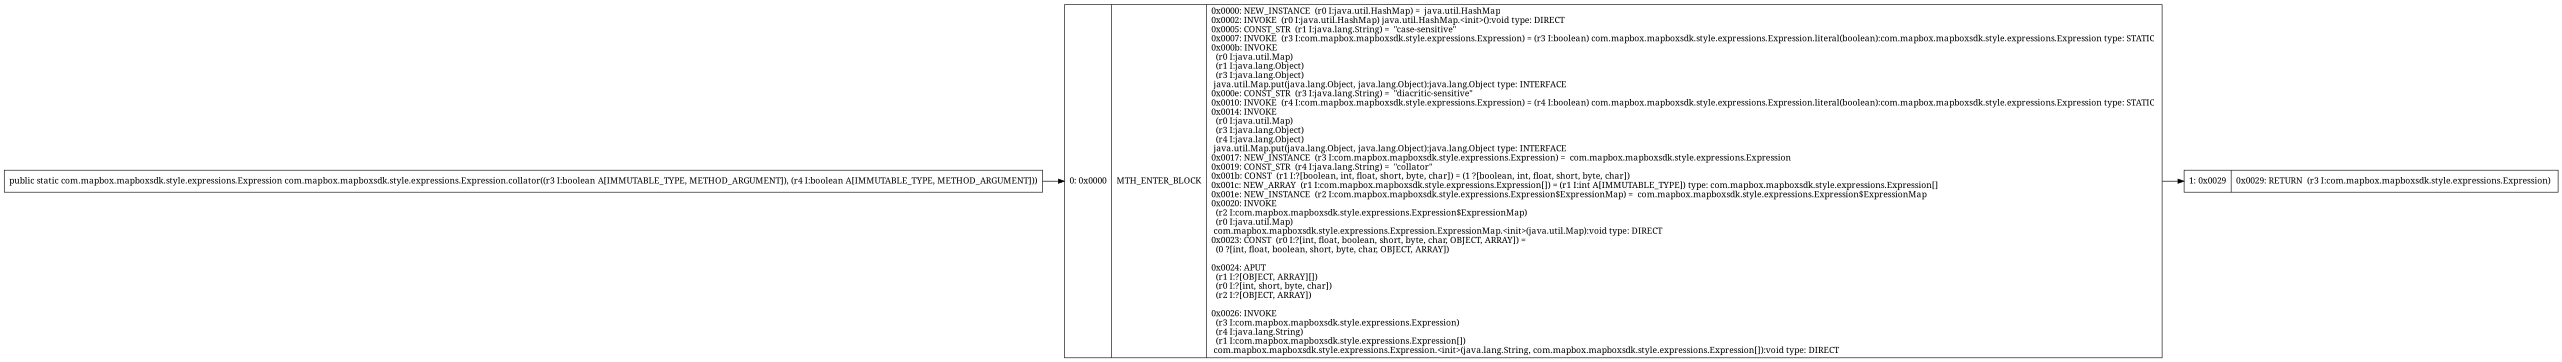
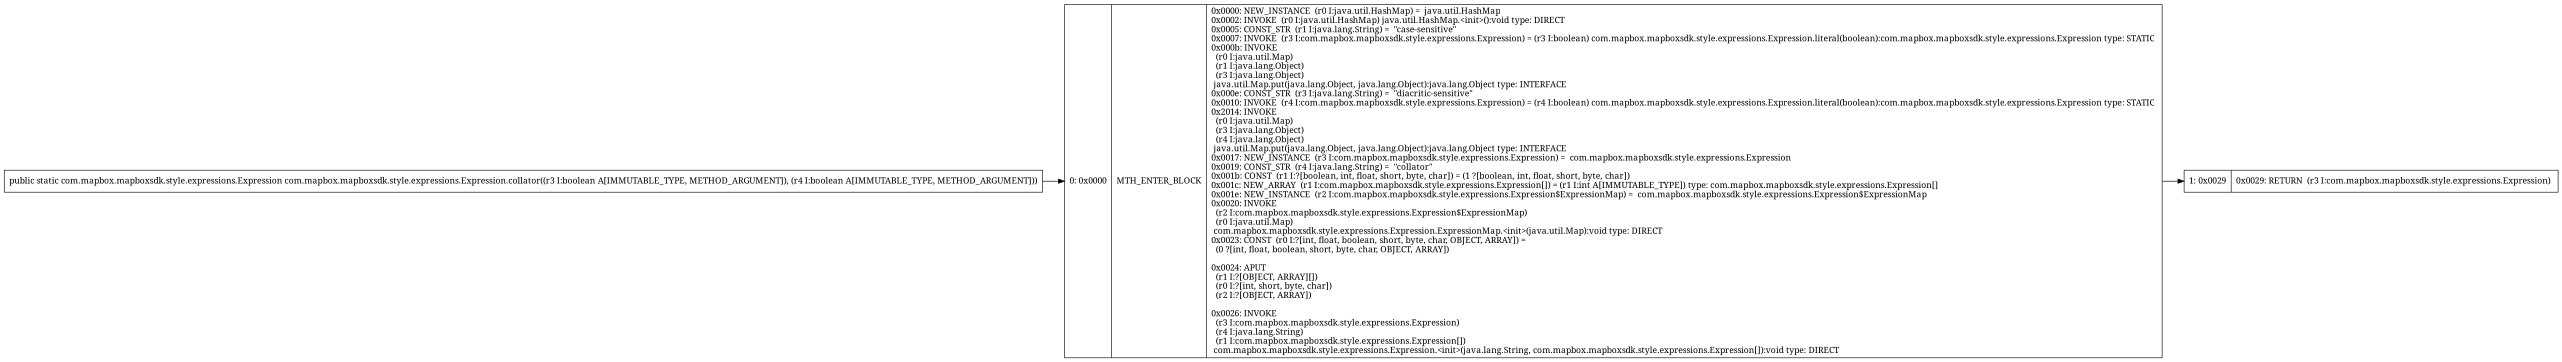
  digraph {
    rankdir=LR
    fontname="Noto Serif"
    node [shape=record fontname="Noto Serif"]
    edge [fontname="Noto Serif"]
-   n1 [label="{0\:\ 0x0000|MTH_ENTER_BLOCK\l|0x0000: NEW_INSTANCE  (r0 I:java.util.HashMap) =  java.util.HashMap \l0x0002: INVOKE  (r0 I:java.util.HashMap) java.util.HashMap.\<init\>():void type: DIRECT \l0x0005: CONST_STR  (r1 I:java.lang.String) =  \"case\-sensitive\" \l0x0007: INVOKE  (r3 I:com.mapbox.mapboxsdk.style.expressions.Expression) = (r3 I:boolean) com.mapbox.mapboxsdk.style.expressions.Expression.literal(boolean):com.mapbox.mapboxsdk.style.expressions.Expression type: STATIC \l0x000b: INVOKE  \l  (r0 I:java.util.Map)\l  (r1 I:java.lang.Object)\l  (r3 I:java.lang.Object)\l java.util.Map.put(java.lang.Object, java.lang.Object):java.lang.Object type: INTERFACE \l0x000e: CONST_STR  (r3 I:java.lang.String) =  \"diacritic\-sensitive\" \l0x0010: INVOKE  (r4 I:com.mapbox.mapboxsdk.style.expressions.Expression) = (r4 I:boolean) com.mapbox.mapboxsdk.style.expressions.Expression.literal(boolean):com.mapbox.mapboxsdk.style.expressions.Expression type: STATIC \l0x0014: INVOKE  \l  (r0 I:java.util.Map)\l  (r3 I:java.lang.Object)\l  (r4 I:java.lang.Object)\l java.util.Map.put(java.lang.Object, java.lang.Object):java.lang.Object type: INTERFACE \l0x0017: NEW_INSTANCE  (r3 I:com.mapbox.mapboxsdk.style.expressions.Expression) =  com.mapbox.mapboxsdk.style.expressions.Expression \l0x0019: CONST_STR  (r4 I:java.lang.String) =  \"collator\" \l0x001b: CONST  (r1 I:?[boolean, int, float, short, byte, char]) = (1 ?[boolean, int, float, short, byte, char]) \l0x001c: NEW_ARRAY  (r1 I:com.mapbox.mapboxsdk.style.expressions.Expression[]) = (r1 I:int A[IMMUTABLE_TYPE]) type: com.mapbox.mapboxsdk.style.expressions.Expression[] \l0x001e: NEW_INSTANCE  (r2 I:com.mapbox.mapboxsdk.style.expressions.Expression$ExpressionMap) =  com.mapbox.mapboxsdk.style.expressions.Expression$ExpressionMap \l0x0020: INVOKE  \l  (r2 I:com.mapbox.mapboxsdk.style.expressions.Expression$ExpressionMap)\l  (r0 I:java.util.Map)\l com.mapbox.mapboxsdk.style.expressions.Expression.ExpressionMap.\<init\>(java.util.Map):void type: DIRECT \l0x0023: CONST  (r0 I:?[int, float, boolean, short, byte, char, OBJECT, ARRAY]) = \l  (0 ?[int, float, boolean, short, byte, char, OBJECT, ARRAY])\l \l0x0024: APUT  \l  (r1 I:?[OBJECT, ARRAY][])\l  (r0 I:?[int, short, byte, char])\l  (r2 I:?[OBJECT, ARRAY])\l \l0x0026: INVOKE  \l  (r3 I:com.mapbox.mapboxsdk.style.expressions.Expression)\l  (r4 I:java.lang.String)\l  (r1 I:com.mapbox.mapboxsdk.style.expressions.Expression[])\l com.mapbox.mapboxsdk.style.expressions.Expression.\<init\>(java.lang.String, com.mapbox.mapboxsdk.style.expressions.Expression[]):void type: DIRECT \l}"]
+   n1 [label="{0\:\ 0x0000|MTH_ENTER_BLOCK\l|0x0000: NEW_INSTANCE  (r0 I:java.util.HashMap) =  java.util.HashMap \l0x0002: INVOKE  (r0 I:java.util.HashMap) java.util.HashMap.\<init\>():void type: DIRECT \l0x0005: CONST_STR  (r1 I:java.lang.String) =  \"case\-sensitive\" \l0x0007: INVOKE  (r3 I:com.mapbox.mapboxsdk.style.expressions.Expression) = (r3 I:boolean) com.mapbox.mapboxsdk.style.expressions.Expression.literal(boolean):com.mapbox.mapboxsdk.style.expressions.Expression type: STATIC \l0x000b: INVOKE  \l  (r0 I:java.util.Map)\l  (r1 I:java.lang.Object)\l  (r3 I:java.lang.Object)\l java.util.Map.put(java.lang.Object, java.lang.Object):java.lang.Object type: INTERFACE \l0x000e: CONST_STR  (r3 I:java.lang.String) =  \"diacritic\-sensitive\" \l0x0010: INVOKE  (r4 I:com.mapbox.mapboxsdk.style.expressions.Expression) = (r4 I:boolean) com.mapbox.mapboxsdk.style.expressions.Expression.literal(boolean):com.mapbox.mapboxsdk.style.expressions.Expression type: STATIC \l0x2014: INVOKE  \l  (r0 I:java.util.Map)\l  (r3 I:java.lang.Object)\l  (r4 I:java.lang.Object)\l java.util.Map.put(java.lang.Object, java.lang.Object):java.lang.Object type: INTERFACE \l0x0017: NEW_INSTANCE  (r3 I:com.mapbox.mapboxsdk.style.expressions.Expression) =  com.mapbox.mapboxsdk.style.expressions.Expression \l0x0019: CONST_STR  (r4 I:java.lang.String) =  \"collator\" \l0x001b: CONST  (r1 I:?[boolean, int, float, short, byte, char]) = (1 ?[boolean, int, float, short, byte, char]) \l0x001c: NEW_ARRAY  (r1 I:com.mapbox.mapboxsdk.style.expressions.Expression[]) = (r1 I:int A[IMMUTABLE_TYPE]) type: com.mapbox.mapboxsdk.style.expressions.Expression[] \l0x001e: NEW_INSTANCE  (r2 I:com.mapbox.mapboxsdk.style.expressions.Expression$ExpressionMap) =  com.mapbox.mapboxsdk.style.expressions.Expression$ExpressionMap \l0x0020: INVOKE  \l  (r2 I:com.mapbox.mapboxsdk.style.expressions.Expression$ExpressionMap)\l  (r0 I:java.util.Map)\l com.mapbox.mapboxsdk.style.expressions.Expression.ExpressionMap.\<init\>(java.util.Map):void type: DIRECT \l0x0023: CONST  (r0 I:?[int, float, boolean, short, byte, char, OBJECT, ARRAY]) = \l  (0 ?[int, float, boolean, short, byte, char, OBJECT, ARRAY])\l \l0x0024: APUT  \l  (r1 I:?[OBJECT, ARRAY][])\l  (r0 I:?[int, short, byte, char])\l  (r2 I:?[OBJECT, ARRAY])\l \l0x0026: INVOKE  \l  (r3 I:com.mapbox.mapboxsdk.style.expressions.Expression)\l  (r4 I:java.lang.String)\l  (r1 I:com.mapbox.mapboxsdk.style.expressions.Expression[])\l com.mapbox.mapboxsdk.style.expressions.Expression.\<init\>(java.lang.String, com.mapbox.mapboxsdk.style.expressions.Expression[]):void type: DIRECT \l}"]
    n2 [label="{1\:\ 0x0029|0x0029: RETURN  (r3 I:com.mapbox.mapboxsdk.style.expressions.Expression) \l}"]
    n3 [label="{public static com.mapbox.mapboxsdk.style.expressions.Expression com.mapbox.mapboxsdk.style.expressions.Expression.collator((r3 I:boolean A[IMMUTABLE_TYPE, METHOD_ARGUMENT]), (r4 I:boolean A[IMMUTABLE_TYPE, METHOD_ARGUMENT])) }"]
    n1 -> n2
    n3 -> n1
  }
